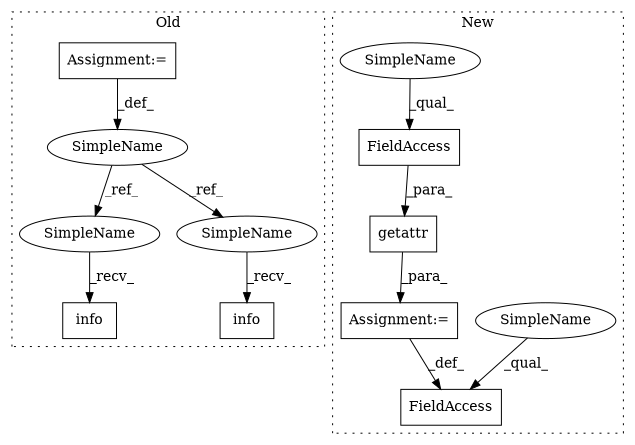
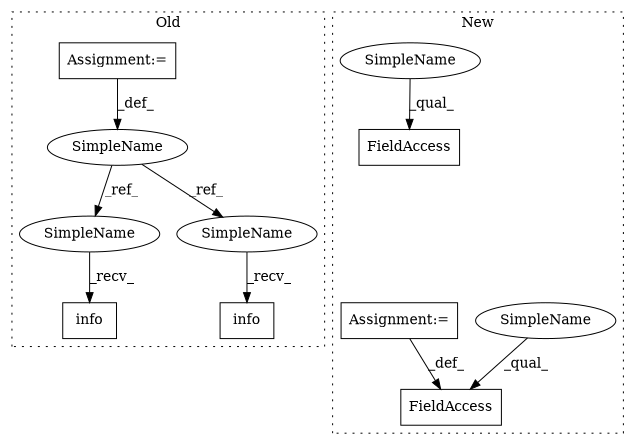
  digraph {
    node [a=42 l=6 s=2800 shape=box]
    n1 [a=32 label=info s=4032]
    n2 [label=SimpleName shape=ellipse]
    n3 [a=32 label=info s=4051]
    n4 [a=7 label="Assignment:="]
    n5 [label=SimpleName s=4025 shape=ellipse]
    n6 [label=SimpleName s=4044 shape=ellipse]
-   n7 [a=32 l="8,1" label=getattr s="4095,4125"]
    n8 [a=22 l=13 label=FieldAccess s=4112]
    n9 [a=22 l=13 label=FieldAccess s=4081]
    n10 [a=7 l=1 label="Assignment:=" s=4094]
    n11 [l=4 label=SimpleName s=4081 shape=ellipse]
    n12 [l=4 label=SimpleName s=4112 shape=ellipse]
    subgraph cluster_1 {
      label=Old
      style=dotted
      n1
      n2
      n3
      n4
      n5
      n6
    }
    subgraph cluster_2 {
      label=New
      style=dotted
-     n7
      n8
      n9
      n10
      n11
      n12
    }
    n2 -> n5 [label=_ref_]
    n2 -> n6 [label=_ref_]
    n4 -> n2 [label=_def_]
    n5 -> n1 [label=_recv_]
    n6 -> n3 [label=_recv_]
-   n7 -> n10 [label=_para_]
-   n8 -> n7 [label=_para_]
    n10 -> n9 [label=_def_]
    n11 -> n9 [label=_qual_]
    n12 -> n8 [label=_qual_]
  }
